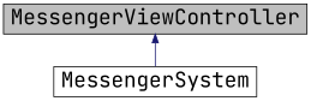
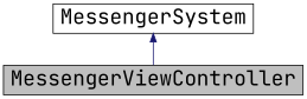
  digraph {
    fontname="JetBrains Mono"
    node [color=black fontname="JetBrains Mono" fontsize=24 shape=record style=filled]
    n1 [fillcolor=grey75 fontcolor=black height=0.2 label=MessengerViewController width=0.4]
    n2 [fillcolor=white height=0.2 label=MessengerSystem width=0.4]
-   n1 -> n2 [color=midnightblue dir=back fontname="JetBrains Mono" fontsize=24 labelfontname="FreeSans.ttf" labelfontsize=24 style=solid]
+   n2 -> n1 [color=midnightblue dir=back fontname="JetBrains Mono" fontsize=24 labelfontname="FreeSans.ttf" labelfontsize=24 style=solid]
  }
